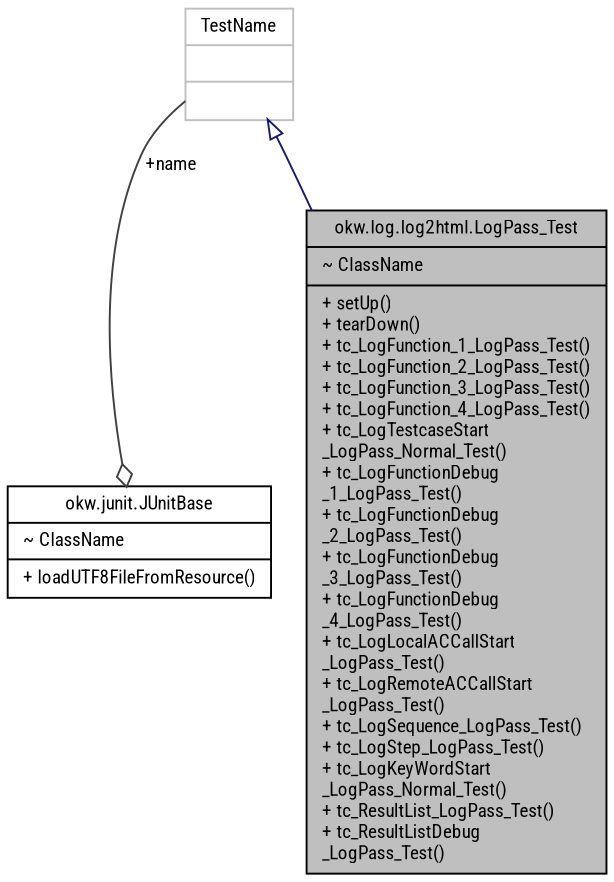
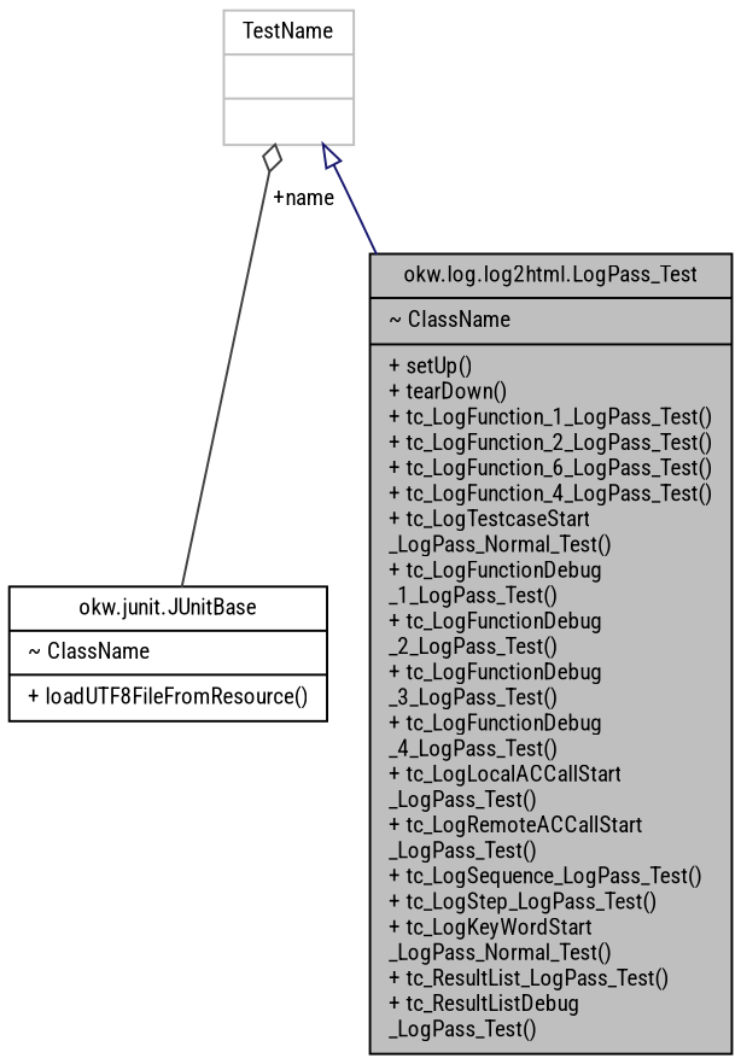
  digraph {
    fontname="Roboto Condensed"
    node [color=black fillcolor=white fontname="Roboto Condensed" fontsize=10 shape=record style=filled]
    edge [fontname="Roboto Condensed" fontsize=10 labelfontname=Helvetica labelfontsize=10 style=solid]
-   n1 [fillcolor=grey75 fontcolor=black height=0.2 label="{okw.log.log2html.LogPass_Test\n|~ ClassName\l|+ setUp()\l+ tearDown()\l+ tc_LogFunction_1_LogPass_Test()\l+ tc_LogFunction_2_LogPass_Test()\l+ tc_LogFunction_3_LogPass_Test()\l+ tc_LogFunction_4_LogPass_Test()\l+ tc_LogTestcaseStart\l_LogPass_Normal_Test()\l+ tc_LogFunctionDebug\l_1_LogPass_Test()\l+ tc_LogFunctionDebug\l_2_LogPass_Test()\l+ tc_LogFunctionDebug\l_3_LogPass_Test()\l+ tc_LogFunctionDebug\l_4_LogPass_Test()\l+ tc_LogLocalACCallStart\l_LogPass_Test()\l+ tc_LogRemoteACCallStart\l_LogPass_Test()\l+ tc_LogSequence_LogPass_Test()\l+ tc_LogStep_LogPass_Test()\l+ tc_LogKeyWordStart\l_LogPass_Normal_Test()\l+ tc_ResultList_LogPass_Test()\l+ tc_ResultListDebug\l_LogPass_Test()\l}" width=0.4]
+   n1 [fillcolor=grey75 fontcolor=black height=0.2 label="{okw.log.log2html.LogPass_Test\n|~ ClassName\l|+ setUp()\l+ tearDown()\l+ tc_LogFunction_1_LogPass_Test()\l+ tc_LogFunction_2_LogPass_Test()\l+ tc_LogFunction_6_LogPass_Test()\l+ tc_LogFunction_4_LogPass_Test()\l+ tc_LogTestcaseStart\l_LogPass_Normal_Test()\l+ tc_LogFunctionDebug\l_1_LogPass_Test()\l+ tc_LogFunctionDebug\l_2_LogPass_Test()\l+ tc_LogFunctionDebug\l_3_LogPass_Test()\l+ tc_LogFunctionDebug\l_4_LogPass_Test()\l+ tc_LogLocalACCallStart\l_LogPass_Test()\l+ tc_LogRemoteACCallStart\l_LogPass_Test()\l+ tc_LogSequence_LogPass_Test()\l+ tc_LogStep_LogPass_Test()\l+ tc_LogKeyWordStart\l_LogPass_Normal_Test()\l+ tc_ResultList_LogPass_Test()\l+ tc_ResultListDebug\l_LogPass_Test()\l}" width=0.4]
    n2 [height=0.2 label="{okw.junit.JUnitBase\n|~ ClassName\l|+ loadUTF8FileFromResource()\l}" width=0.4]
    n3 [color=grey75 height=0.2 label="{TestName\n||}" width=0.4]
    n3 -> n1 [arrowtail=onormal color=midnightblue dir=back]
-   n3 -> n2 [arrowhead=odiamond color=grey25 label=" +name"]
+   n2 -> n3 [arrowhead=odiamond color=grey25 label=" +name"]
  }
